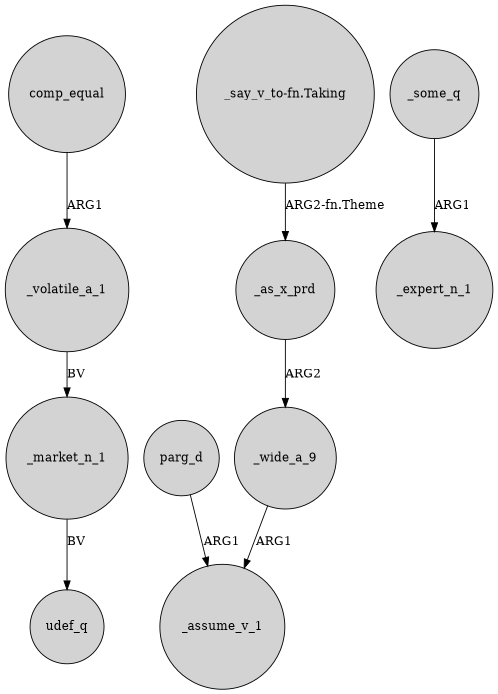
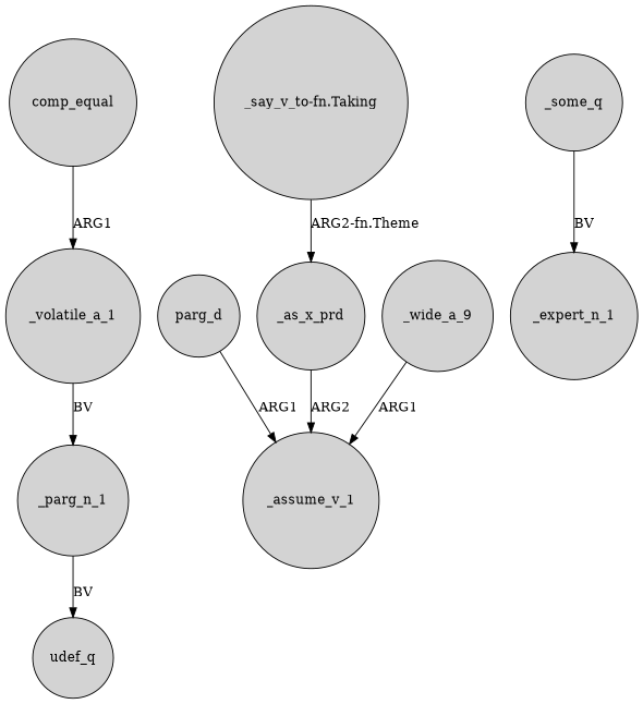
  digraph {
    node [shape=circle style=filled]
-   _market_n_1
+   _market_n_1 [label=_parg_n_1]
    udef_q
    comp_equal
    _volatile_a_1
    parg_d
    _assume_v_1
    "_say_v_to-fn.Taking"
    _as_x_prd
    n9 [label=_wide_a_9]
    _some_q
    _expert_n_1
    _market_n_1 -> udef_q [label=BV]
    comp_equal -> _volatile_a_1 [label=ARG1]
    _volatile_a_1 -> _market_n_1 [label=BV]
    parg_d -> _assume_v_1 [label=ARG1]
    "_say_v_to-fn.Taking" -> _as_x_prd [label="ARG2-fn.Theme"]
-   _as_x_prd -> n9 [label=ARG2]
+   _as_x_prd -> _assume_v_1 [label=ARG2]
    n9 -> _assume_v_1 [label=ARG1]
-   _some_q -> _expert_n_1 [label=ARG1]
+   _some_q -> _expert_n_1 [label=BV]
  }
